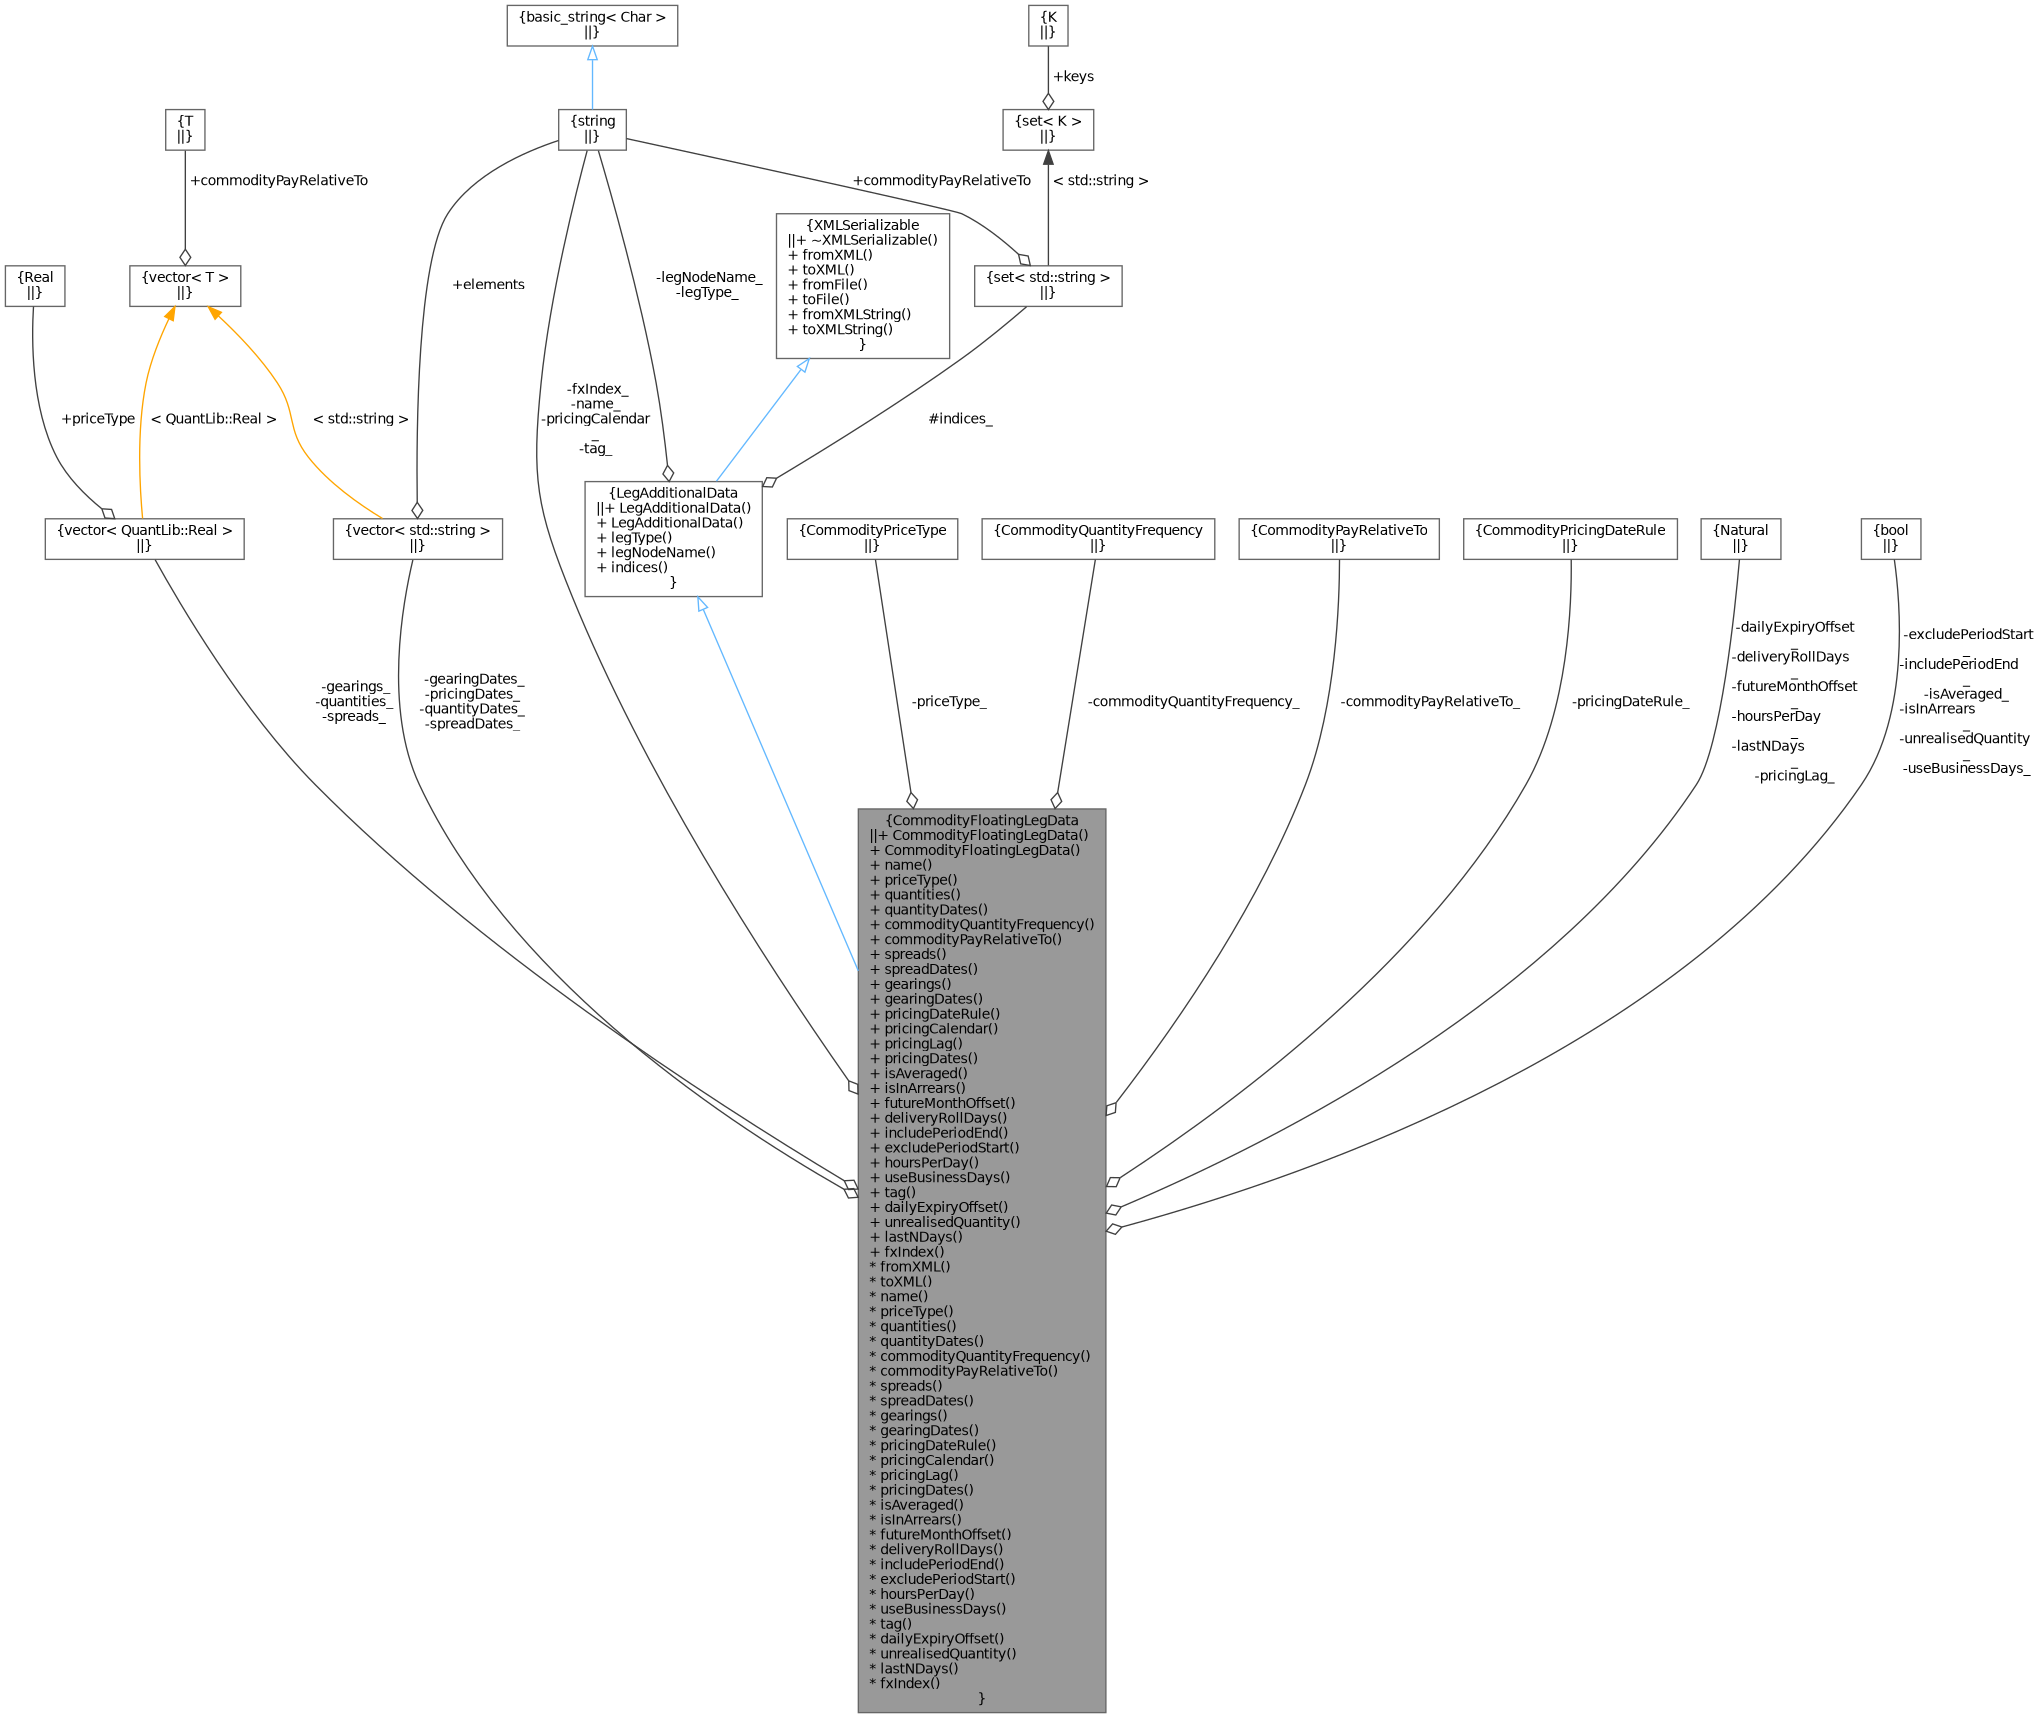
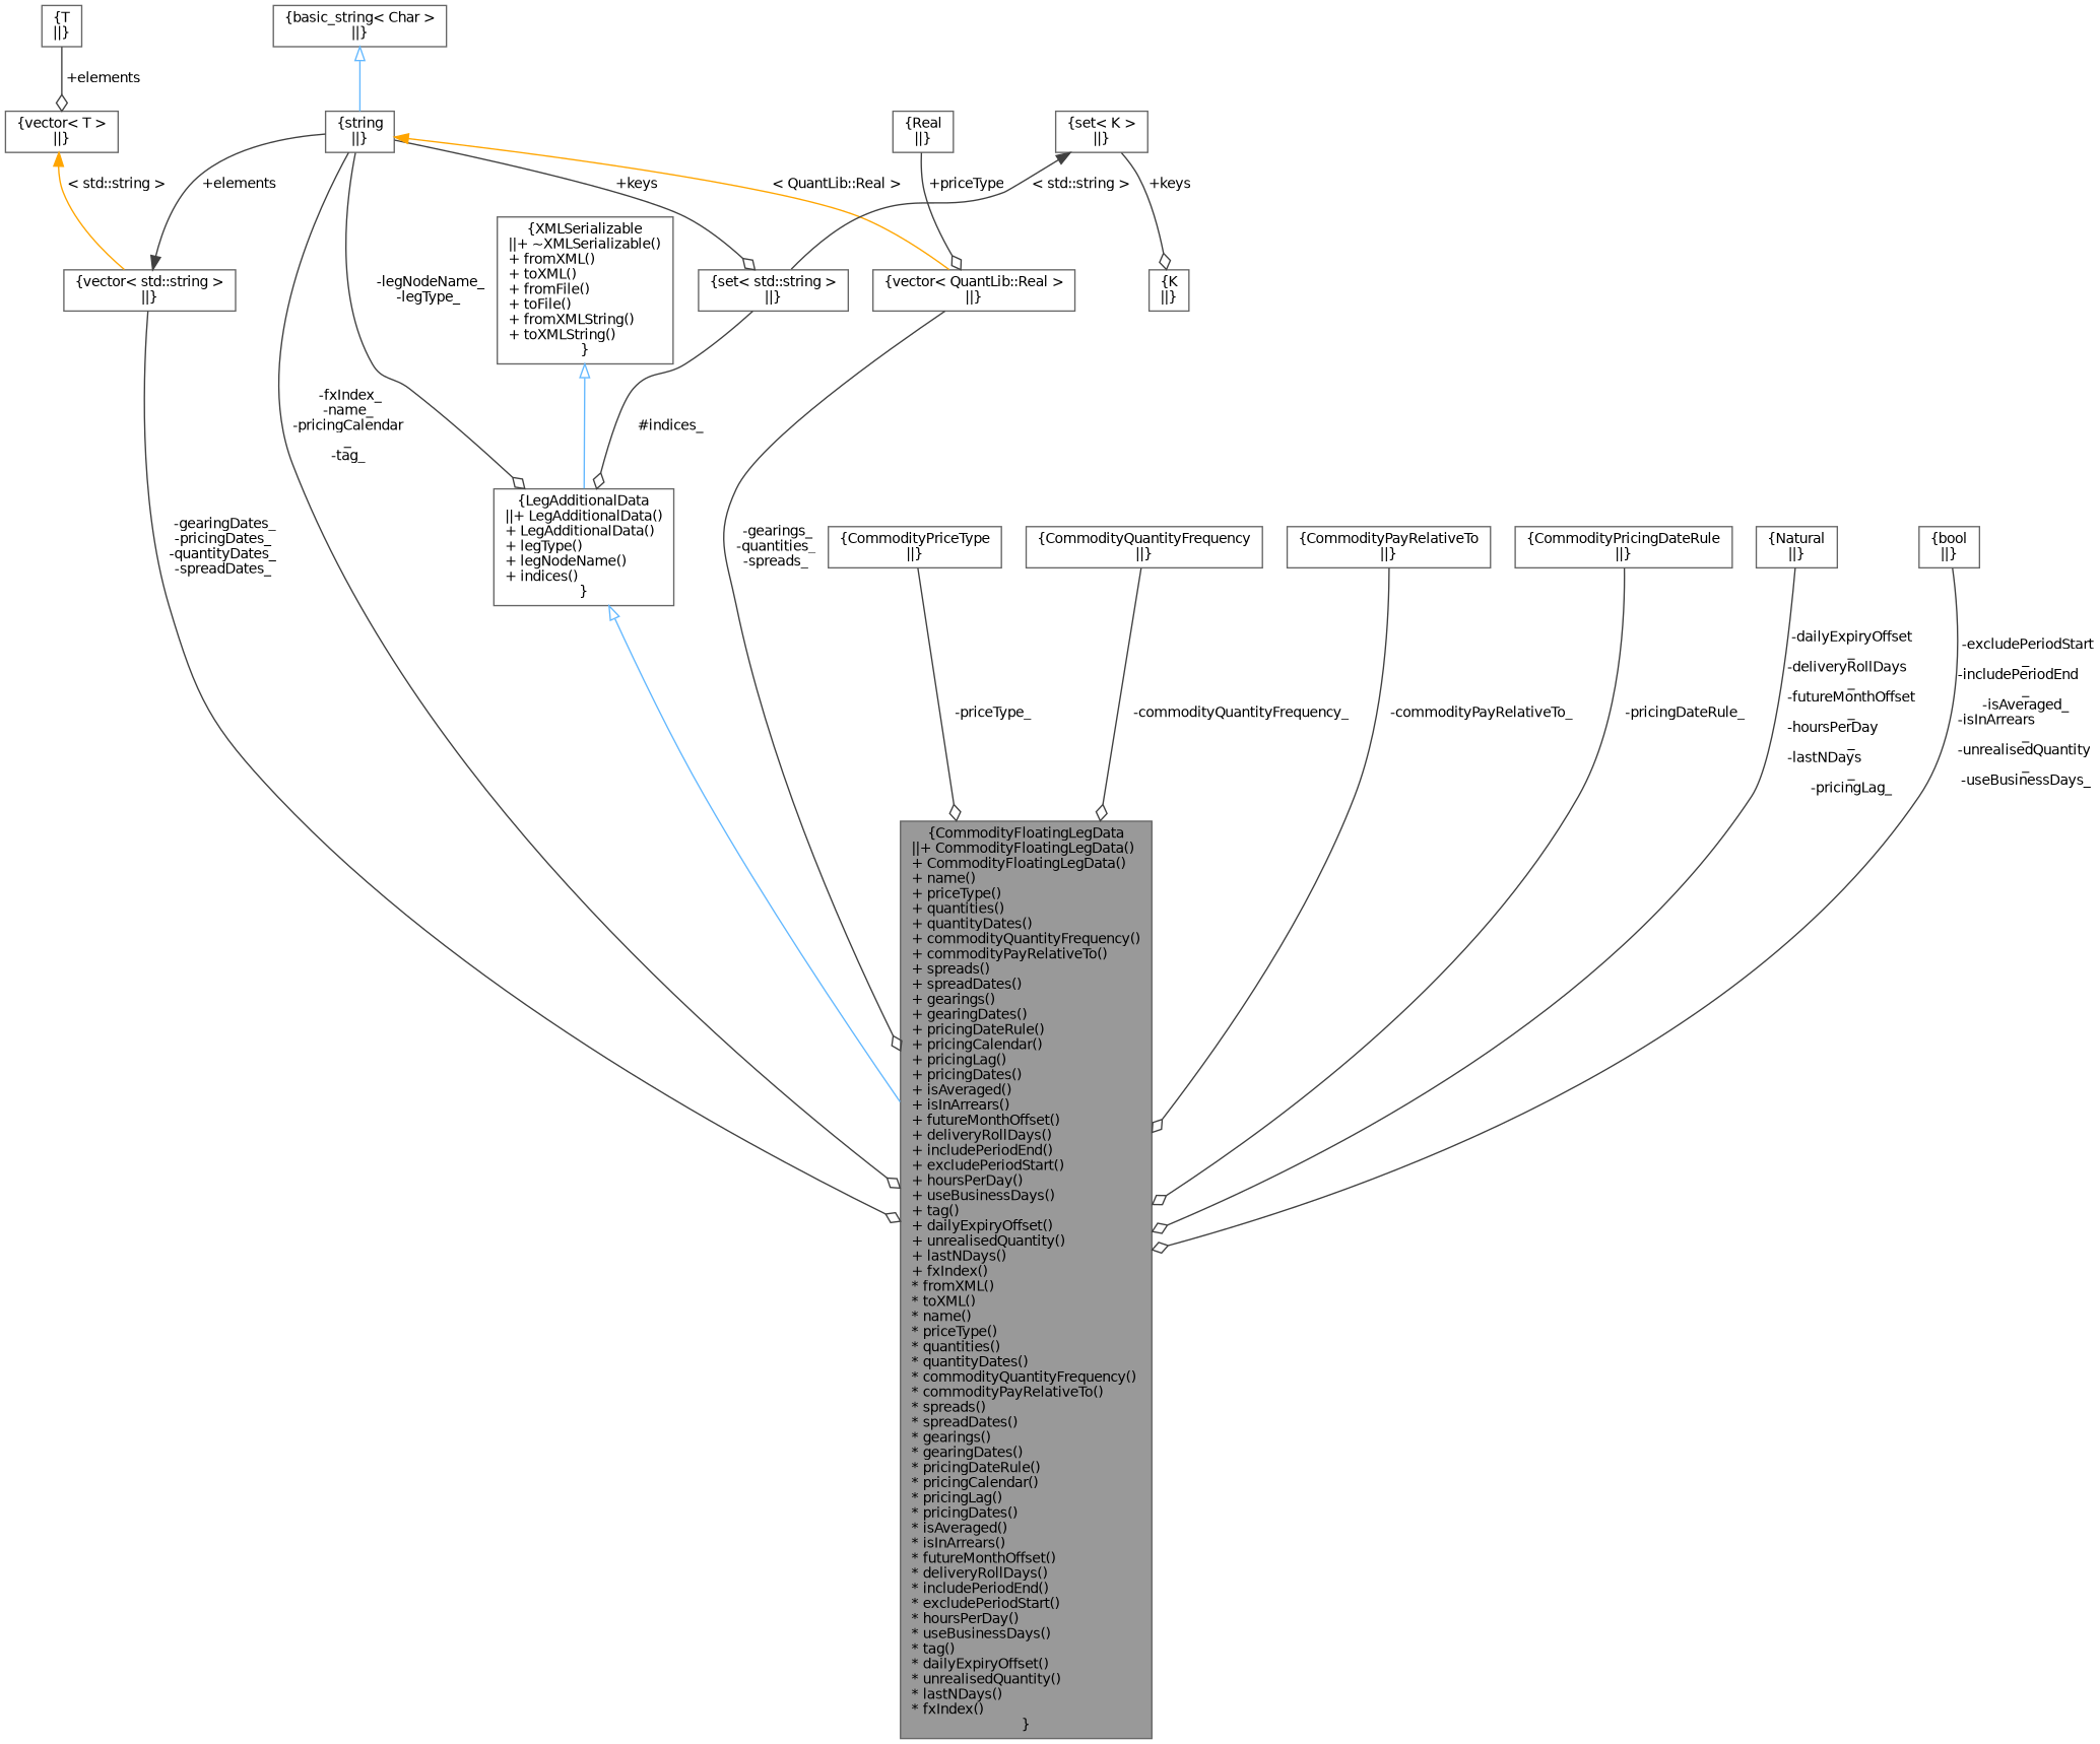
  digraph {
    node [color=gray40 fillcolor=white fontname=Helvetica fontsize=10 shape=box style=filled]
    edge [color=grey25 fontname=Helvetica fontsize=10 labelfontname=Helvetica labelfontsize=10 style=solid arrowhead=odiamond]
    n1 [fillcolor=grey60 fontcolor=black height=0.2 label="{CommodityFloatingLegData\n||+ CommodityFloatingLegData()\l+ CommodityFloatingLegData()\l+ name()\l+ priceType()\l+ quantities()\l+ quantityDates()\l+ commodityQuantityFrequency()\l+ commodityPayRelativeTo()\l+ spreads()\l+ spreadDates()\l+ gearings()\l+ gearingDates()\l+ pricingDateRule()\l+ pricingCalendar()\l+ pricingLag()\l+ pricingDates()\l+ isAveraged()\l+ isInArrears()\l+ futureMonthOffset()\l+ deliveryRollDays()\l+ includePeriodEnd()\l+ excludePeriodStart()\l+ hoursPerDay()\l+ useBusinessDays()\l+ tag()\l+ dailyExpiryOffset()\l+ unrealisedQuantity()\l+ lastNDays()\l+ fxIndex()\l* fromXML()\l* toXML()\l* name()\l* priceType()\l* quantities()\l* quantityDates()\l* commodityQuantityFrequency()\l* commodityPayRelativeTo()\l* spreads()\l* spreadDates()\l* gearings()\l* gearingDates()\l* pricingDateRule()\l* pricingCalendar()\l* pricingLag()\l* pricingDates()\l* isAveraged()\l* isInArrears()\l* futureMonthOffset()\l* deliveryRollDays()\l* includePeriodEnd()\l* excludePeriodStart()\l* hoursPerDay()\l* useBusinessDays()\l* tag()\l* dailyExpiryOffset()\l* unrealisedQuantity()\l* lastNDays()\l* fxIndex()\l}" width=0.4]
    n2 [height=0.2 label="{LegAdditionalData\n||+ LegAdditionalData()\l+ LegAdditionalData()\l+ legType()\l+ legNodeName()\l+ indices()\l}" width=0.4]
    n3 [height=0.2 label="{XMLSerializable\n||+ ~XMLSerializable()\l+ fromXML()\l+ toXML()\l+ fromFile()\l+ toFile()\l+ fromXMLString()\l+ toXMLString()\l}" width=0.4]
    n4 [height=0.2 label="{set\< std::string \>\n||}" width=0.4]
    n5 [height=0.2 label="{string\n||}" width=0.4]
    n6 [height=0.2 label="{vector\< std::string \>\n||}" width=0.4]
    n7 [height=0.2 label="{basic_string\< Char \>\n||}" width=0.4]
    n8 [height=0.2 label="{set\< K \>\n||}" width=0.4]
    n9 [height=0.2 label="{K\n||}" width=0.4]
    n10 [height=0.2 label="{CommodityPriceType\n||}" width=0.4]
    n11 [height=0.2 label="{vector\< QuantLib::Real \>\n||}" width=0.4]
    n12 [height=0.2 label="{Real\n||}" width=0.4]
    n13 [height=0.2 label="{vector\< T \>\n||}" width=0.4]
    n14 [height=0.2 label="{T\n||}" width=0.4]
    n15 [height=0.2 label="{CommodityQuantityFrequency\n||}" width=0.4]
    n16 [height=0.2 label="{CommodityPayRelativeTo\n||}" width=0.4]
    n17 [height=0.2 label="{CommodityPricingDateRule\n||}" width=0.4]
    n18 [height=0.2 label="{Natural\n||}" width=0.4]
    n19 [height=0.2 label="{bool\n||}" width=0.4]
    n2 -> n1 [arrowtail=onormal color=steelblue1 dir=back arrowhead=""]
    n3 -> n2 [arrowtail=onormal color=steelblue1 dir=back arrowhead=""]
    n4 -> n2 [label=" #indices_"]
    n5 -> n1 [label=" -fxIndex_\n-name_\n-pricingCalendar\l_\n-tag_"]
    n5 -> n2 [label=" -legNodeName_\n-legType_"]
-   n5 -> n4 [label=" +commodityPayRelativeTo"]
-   n5 -> n6 [label=" +elements"]
+   n5 -> n4 [label=" +keys"]
+   n5 -> n6 [arrowhead=normal label=" +elements"]
    n6 -> n1 [label=" -gearingDates_\n-pricingDates_\n-quantityDates_\n-spreadDates_"]
    n7 -> n5 [arrowtail=onormal color=steelblue1 dir=back arrowhead=""]
    n8 -> n4 [dir=back label=" \< std::string \>" arrowhead=""]
-   n9 -> n8 [label=" +keys"]
+   n8 -> n9 [label=" +keys"]
    n10 -> n1 [label=" -priceType_"]
    n11 -> n1 [label=" -gearings_\n-quantities_\n-spreads_"]
    n12 -> n11 [label=" +priceType"]
    n13 -> n6 [color=orange dir=back label=" \< std::string \>" arrowhead=""]
-   n13 -> n11 [color=orange dir=back label=" \< QuantLib::Real \>" arrowhead=""]
-   n14 -> n13 [label=" +commodityPayRelativeTo"]
+   n5 -> n11 [color=orange dir=back label=" \< QuantLib::Real \>" arrowhead=""]
+   n14 -> n13 [label=" +elements"]
    n15 -> n1 [label=" -commodityQuantityFrequency_"]
    n16 -> n1 [label=" -commodityPayRelativeTo_"]
    n17 -> n1 [label=" -pricingDateRule_"]
    n18 -> n1 [label=" -dailyExpiryOffset\l_\n-deliveryRollDays\l_\n-futureMonthOffset\l_\n-hoursPerDay\l_\n-lastNDays\l_\n-pricingLag_"]
    n19 -> n1 [label=" -excludePeriodStart\l_\n-includePeriodEnd\l_\n-isAveraged_\n-isInArrears\l_\n-unrealisedQuantity\l_\n-useBusinessDays_"]
  }
